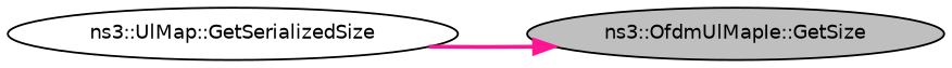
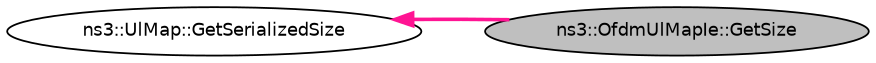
  digraph {
    rankdir=RL
    node [color=black fontname=Helvetica fontsize=10 shape=ellipse style=filled]
    n1 [fillcolor=grey75 fontcolor=black height=0.2 label="ns3::OfdmUlMapIe::GetSize" width=0.4]
    n2 [fillcolor=white height=0.2 label="ns3::UlMap::GetSerializedSize" width=0.4]
-   n1 -> n2 [color=deeppink dir=back fontname=Helvetica fontsize=10 labelfontname=Helvetica labelfontsize=10 style=bold]
+   n2 -> n1 [color=deeppink dir=back fontname=Helvetica fontsize=10 labelfontname=Helvetica labelfontsize=10 style=bold]
  }
